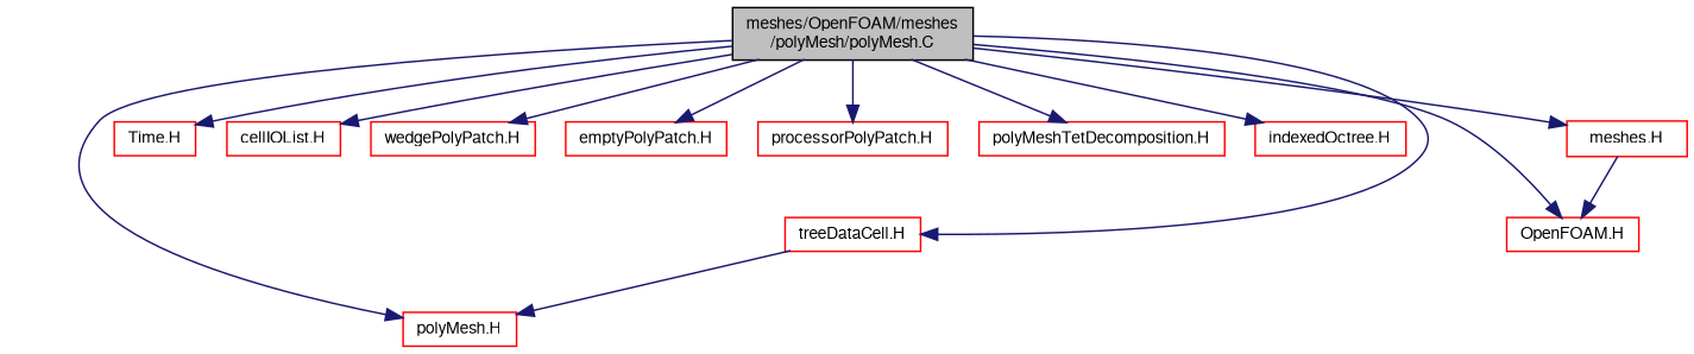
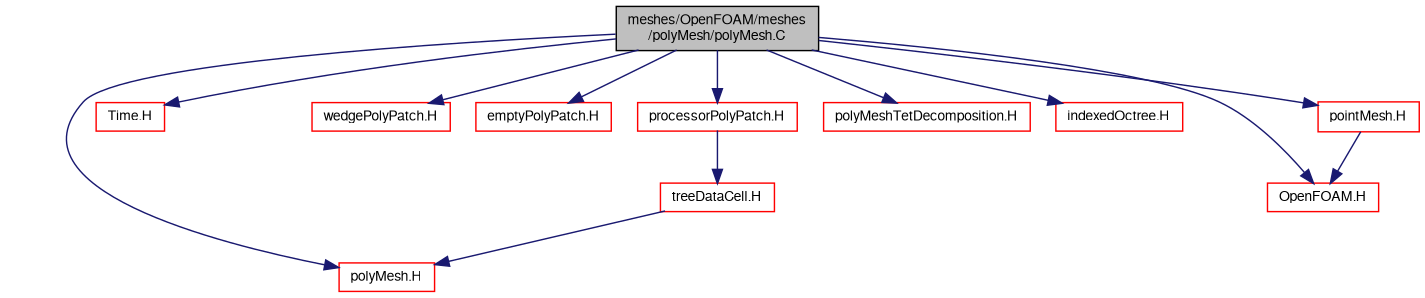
  digraph {
    node [color=red fontname=FreeSans fontsize=10 shape=record]
    edge [color=midnightblue fontname=FreeSans fontsize=10 labelfontname=FreeSans labelfontsize=10 style=solid]
    n1 [color=black fillcolor=grey75 fontcolor=black height=0.2 label="meshes/OpenFOAM/meshes\l/polyMesh/polyMesh.C" style=filled width=0.4]
    n2 [height=0.2 label="polyMesh.H" width=0.4]
    n3 [height=0.2 label="Time.H" width=0.4]
-   n4 [height=0.2 label="cellIOList.H" width=0.4]
    n5 [height=0.2 label="wedgePolyPatch.H" width=0.4]
    n6 [height=0.2 label="emptyPolyPatch.H" width=0.4]
    n7 [height=0.2 label="processorPolyPatch.H" width=0.4]
    n8 [height=0.2 label="polyMeshTetDecomposition.H" width=0.4]
    n9 [height=0.2 label="indexedOctree.H" width=0.4]
    n10 [height=0.2 label="treeDataCell.H" width=0.4]
    n11 [height=0.2 label="OpenFOAM.H" width=0.4]
-   n12 [height=0.2 label="meshes.H" width=0.4]
+   n12 [height=0.2 label="pointMesh.H" width=0.4]
    n1 -> n2
    n1 -> n3
-   n1 -> n4
    n1 -> n5
    n1 -> n6
    n1 -> n7
    n1 -> n8
    n1 -> n9
-   n1 -> n10
+   n7 -> n10
    n1 -> n11
    n1 -> n12
    n10 -> n2
    n12 -> n11
  }
